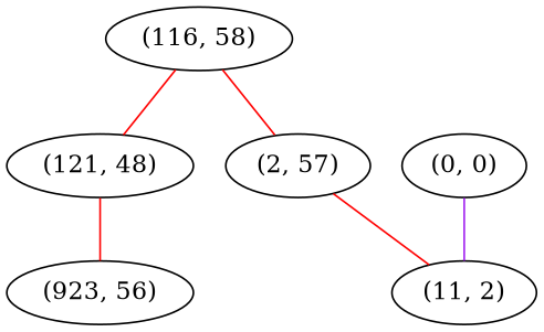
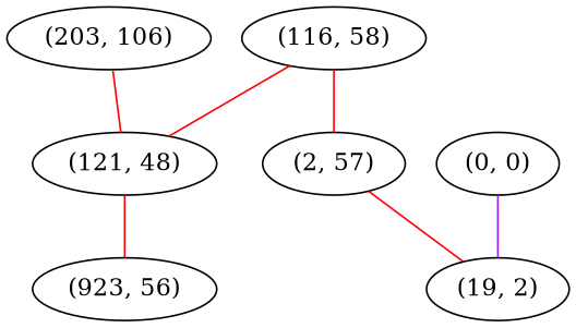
  graph {
    edge [color=red weight=1]
    n1 [label="(121, 48)"]
    "(116, 58)"
    "(2, 57)"
    n4 [label="(923, 56)"]
-   "(11, 2)"
+   "(11, 2)" [label="(19, 2)"]
+   "(203, 106)"
    "(0, 0)"
    n1 -- n4
    "(116, 58)" -- n1
    "(116, 58)" -- "(2, 57)"
    "(2, 57)" -- "(11, 2)"
+   "(203, 106)" -- n1
    "(0, 0)" -- "(11, 2)" [color=purple weight=4]
  }
